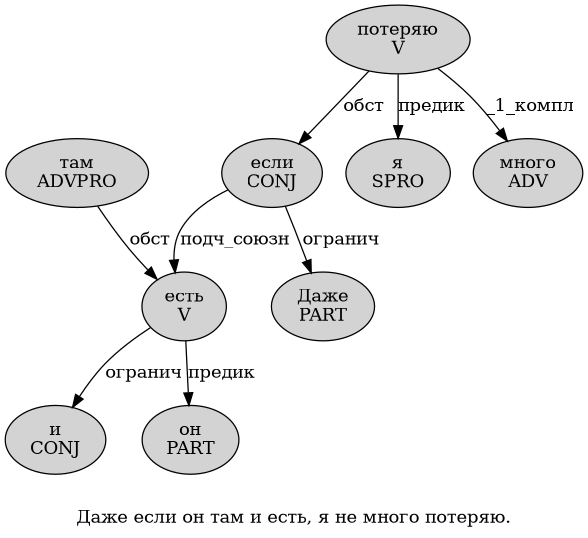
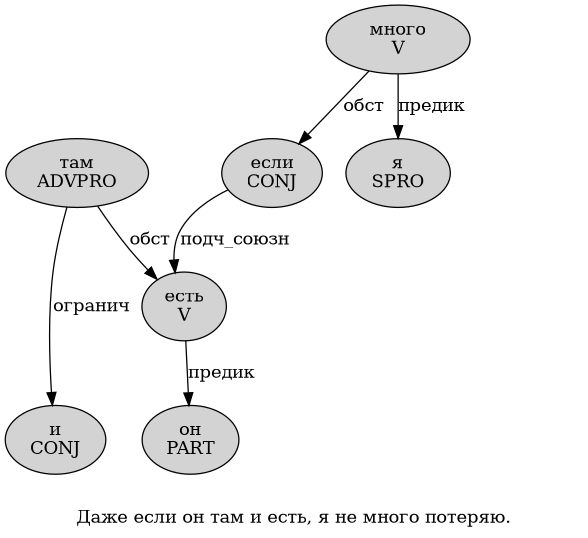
  digraph {
    label="Даже если он там и есть, я не много потеряю."
    node [fillcolor=lightgray penwidth=1 shape=ellipse style=filled]
-   n1 [label="Даже\nPART"]
    n2 [label="если\nCONJ"]
    n3 [label="есть\nV"]
    n4 [label="он\nPART"]
    n5 [label="и\nCONJ"]
    n6 [label="там\nADVPRO"]
    n7 [label="я\nSPRO"]
-   n8 [label="много\nADV"]
-   n9 [label="потеряю\nV"]
-   n2 -> n1 [label="огранич"]
+   n9 [label="много\nV"]
    n2 -> n3 [label="подч_союзн"]
    n3 -> n4 [label="предик"]
-   n3 -> n5 [label="огранич"]
+   n6 -> n5 [label="огранич"]
    n6 -> n3 [label="обст"]
    n9 -> n2 [label="обст"]
    n9 -> n7 [label="предик"]
-   n9 -> n8 [label="_1_компл"]
  }
